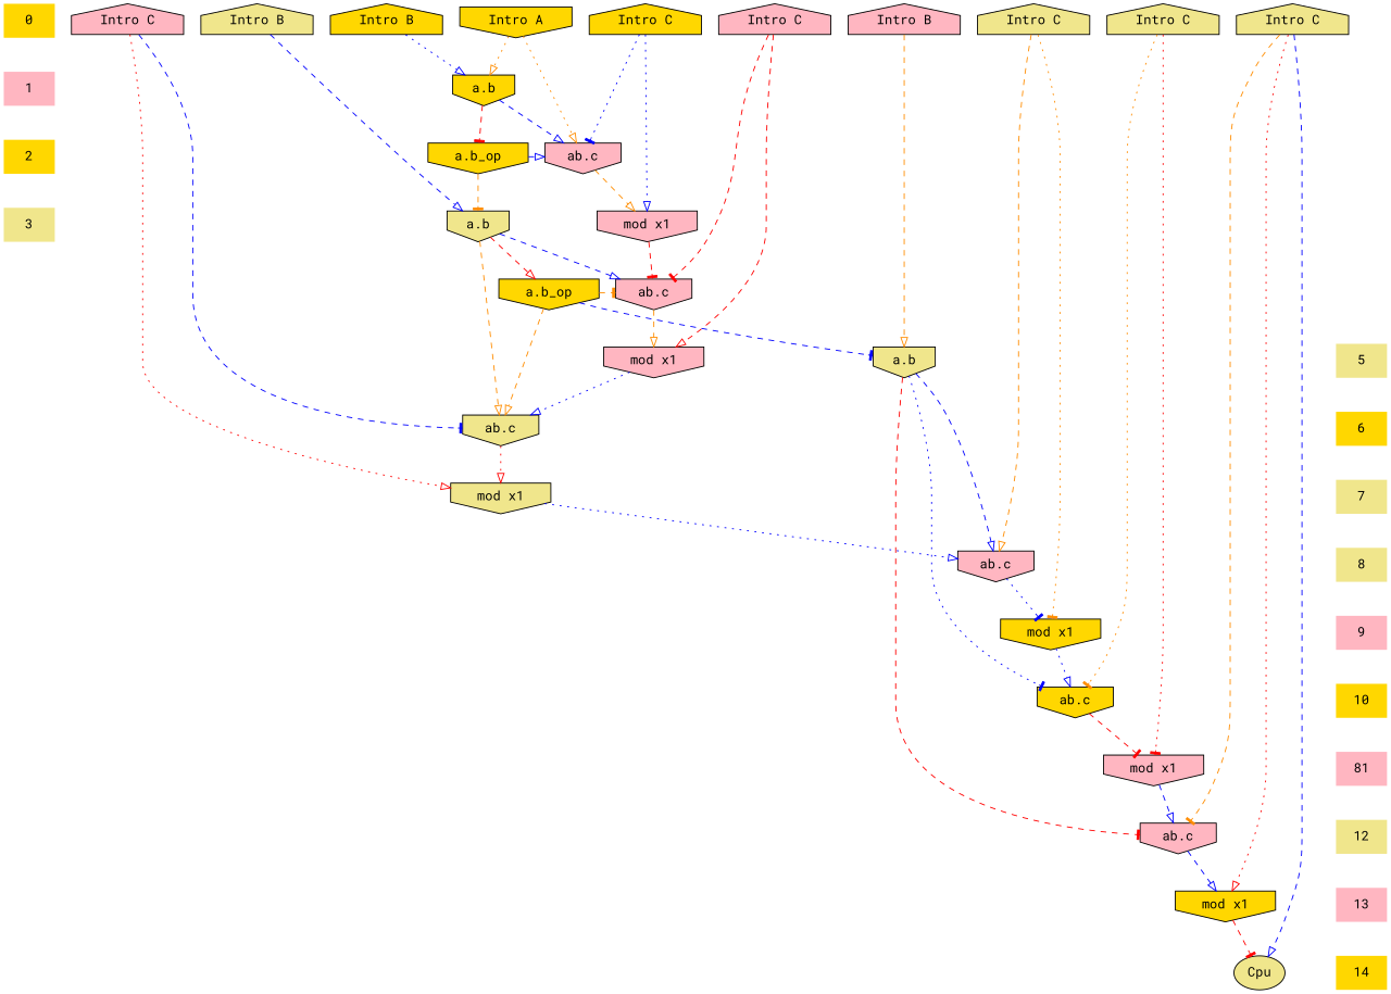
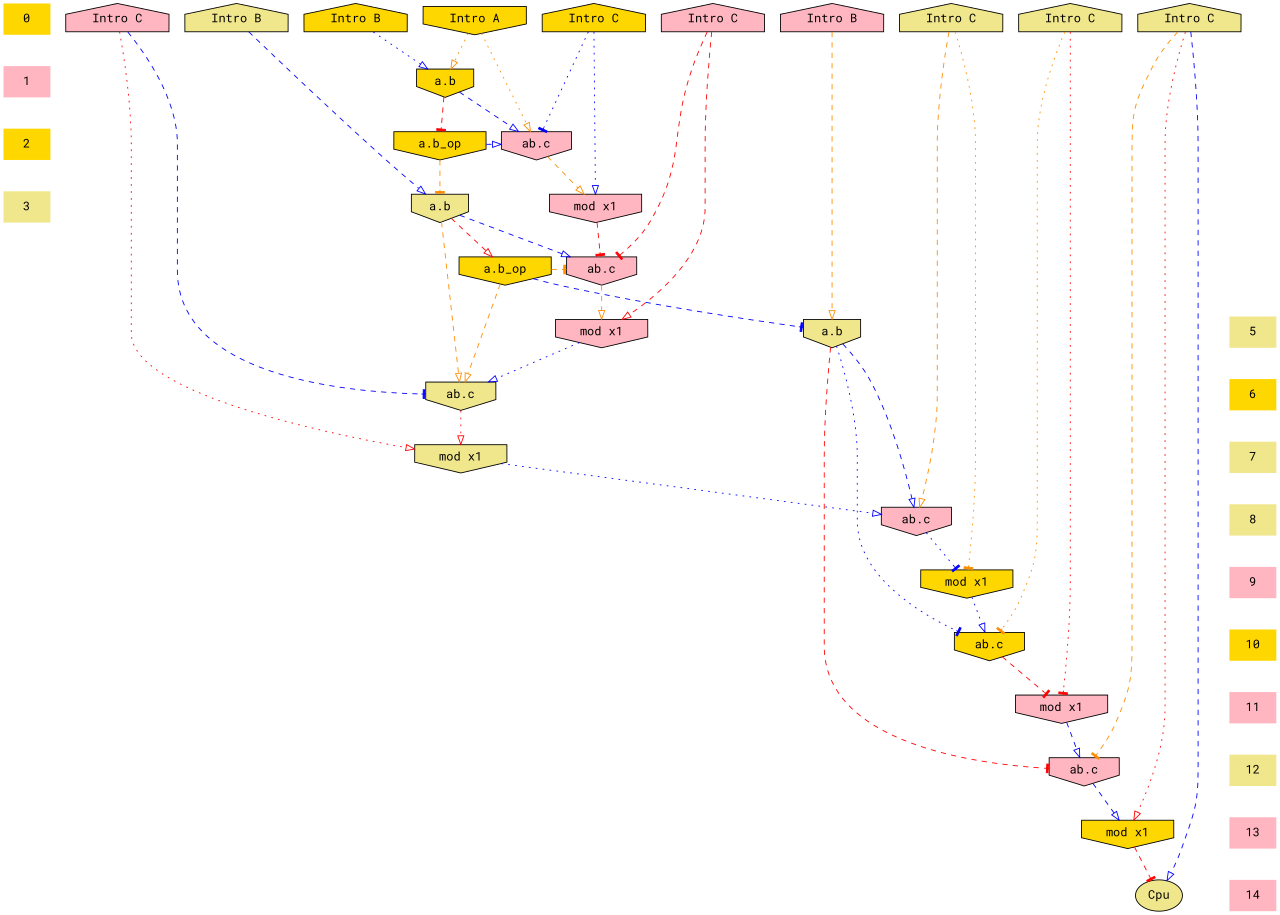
  digraph {
    fontname="Roboto Mono"
    ranksep=.5
    node [fillcolor=lightpink fontname="Roboto Mono" shape=invhouse style=filled]
    edge [fontname="Roboto Mono" style=dashed arrowhead=onormal color=blue]
    0 [fillcolor=gold shape=plaintext]
    n2 [fillcolor=gold label="Intro B" shape=house]
    n3 [fillcolor=gold label="Intro A"]
    n4 [fillcolor=khaki label="Intro B" shape=house]
    n5 [label="Intro B" shape=house]
    n6 [fillcolor=khaki label="Intro C" shape=house]
    n7 [fillcolor=khaki label="Intro C" shape=house]
    n8 [label="Intro C" shape=house]
    n9 [fillcolor=khaki label="Intro C" shape=house]
    n10 [label="Intro C" shape=house]
    n11 [fillcolor=gold label="Intro C" shape=house]
    1 [shape=plaintext]
    n13 [fillcolor=gold label="a.b"]
    2 [fillcolor=gold shape=plaintext]
    n15 [label="ab.c"]
    n16 [fillcolor=gold label="a.b_op"]
    3 [fillcolor=khaki shape=plaintext]
    n18 [label="mod x1"]
    n19 [fillcolor=khaki label="a.b"]
    n20 [label="ab.c"]
    n21 [fillcolor=gold label="a.b_op"]
    5 [fillcolor=khaki shape=plaintext]
    n23 [label="mod x1"]
    n24 [fillcolor=khaki label="a.b"]
    6 [fillcolor=gold shape=plaintext]
    n26 [fillcolor=khaki label="ab.c"]
    7 [fillcolor=khaki shape=plaintext]
    n28 [fillcolor=khaki label="mod x1"]
    8 [fillcolor=khaki shape=plaintext]
    n30 [label="ab.c"]
    9 [shape=plaintext]
    n32 [fillcolor=gold label="mod x1"]
    10 [fillcolor=gold shape=plaintext]
    n34 [fillcolor=gold label="ab.c"]
-   11 [shape=plaintext label=81]
+   11 [shape=plaintext]
    n36 [label="mod x1"]
    12 [fillcolor=khaki shape=plaintext]
    n38 [label="ab.c"]
    13 [shape=plaintext]
    n40 [fillcolor=gold label="mod x1"]
-   14 [fillcolor=gold shape=plaintext]
+   14 [shape=plaintext]
    n42 [fillcolor=khaki label=Cpu shape=""]
    subgraph sub_1 {
      rank=same
      0
      n2
      n3
      n4
      n5
      n6
      n7
      n8
      n9
      n10
      n11
    }
    subgraph sub_2 {
      rank=same
      1
      n13
    }
    subgraph sub_3 {
      rank=same
      2
      n15
      n16
    }
    subgraph sub_4 {
      rank=same
      3
      n18
      n19
    }
    subgraph sub_5 {
      rank=same
      n20
      n21
    }
    subgraph sub_6 {
      rank=same
      5
      n23
      n24
    }
    subgraph sub_7 {
      rank=same
      6
      n26
    }
    subgraph sub_8 {
      rank=same
      7
      n28
    }
    subgraph sub_9 {
      rank=same
      8
      n30
    }
    subgraph sub_10 {
      rank=same
      9
      n32
    }
    subgraph sub_11 {
      rank=same
      10
      n34
    }
    subgraph sub_12 {
      rank=same
      11
      n36
    }
    subgraph sub_13 {
      rank=same
      12
      n38
    }
    subgraph sub_14 {
      rank=same
      13
      n40
    }
    subgraph sub_15 {
      rank=same
      14
      n42
    }
    0 -> 1 [style=invis arrowhead="" color=""]
    n2 -> n13 [style=dotted]
    n3 -> n13 [color=darkorange style=dotted]
    n3 -> n15 [color=darkorange style=dotted]
    n4 -> n19
    n5 -> n24 [color=darkorange]
    n6 -> n38 [arrowhead=tee color=darkorange]
    n6 -> n40 [color=red style=dotted]
    n6 -> n42
    n7 -> n34 [arrowhead=tee color=darkorange style=dotted]
    n7 -> n36 [arrowhead=tee color=red style=dotted]
    n8 -> n26 [arrowhead=tee]
    n8 -> n28 [color=red style=dotted]
    n9 -> n30 [color=darkorange]
    n9 -> n32 [arrowhead=tee color=darkorange style=dotted]
    n10 -> n20 [arrowhead=tee color=red]
    n10 -> n23 [color=red]
    n11 -> n15 [arrowhead=tee style=dotted]
    n11 -> n18 [style=dotted]
    1 -> 2 [style=invis arrowhead="" color=""]
    n13 -> n15
    n13 -> n16 [arrowhead=tee color=red]
    2 -> 3 [style=invis arrowhead="" color=""]
    n15 -> n18 [color=darkorange]
    n16 -> n15
    n16 -> n19 [arrowhead=tee color=darkorange]
    n18 -> n20 [arrowhead=tee color=red]
    n19 -> n20
    n19 -> n21 [color=red]
    n19 -> n26 [color=darkorange]
    n20 -> n23 [color=darkorange]
    n21 -> n20 [arrowhead=tee color=darkorange]
    n21 -> n24 [arrowhead=tee]
    n21 -> n26 [color=darkorange]
    5 -> 6 [style=invis arrowhead="" color=""]
    n23 -> n26 [style=dotted]
    n24 -> n30
    n24 -> n34 [arrowhead=tee style=dotted]
    n24 -> n38 [arrowhead=tee color=red]
    6 -> 7 [style=invis arrowhead="" color=""]
    n26 -> n28 [color=red style=dotted]
    7 -> 8 [style=invis arrowhead="" color=""]
    n28 -> n30 [style=dotted]
    8 -> 9 [style=invis arrowhead="" color=""]
    n30 -> n32 [arrowhead=tee style=dotted]
    9 -> 10 [style=invis arrowhead="" color=""]
    n32 -> n34 [style=dotted]
    10 -> 11 [style=invis arrowhead="" color=""]
    n34 -> n36 [arrowhead=tee color=red]
    11 -> 12 [style=invis arrowhead="" color=""]
    n36 -> n38
    12 -> 13 [style=invis arrowhead="" color=""]
    n38 -> n40
    13 -> 14 [style=invis arrowhead="" color=""]
    n40 -> n42 [arrowhead=tee color=red]
  }
